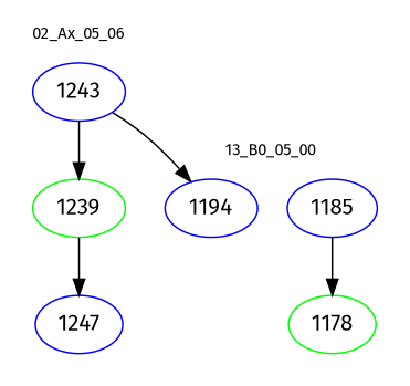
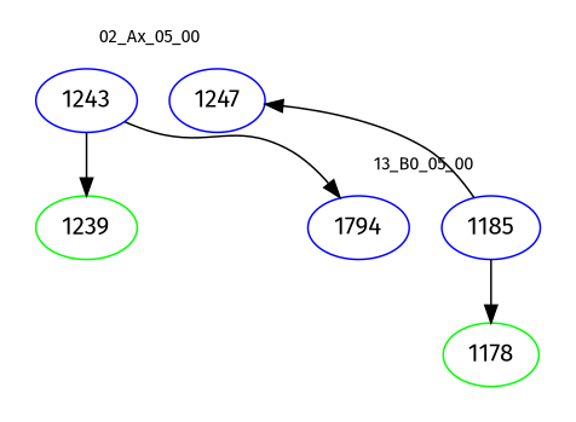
  digraph {
    fontname="Fira Sans"
    node [color=blue fontname="Fira Sans"]
    edge [color=black fontname="Fira Sans"]
    n1 [label=1243]
    n2 [color=green label=1239]
    n3 [label=1247]
    n4 [label=1185]
    n5 [color=green label=1178]
-   n6 [label=1194]
+   n6 [label=1794]
    subgraph cluster_1 {
      color=white
      fontsize=10
-     label="02_Ax_05_06"
+     label="02_Ax_05_00"
      n1
      n2
      n3
    }
    subgraph cluster_2 {
      color=white
      fontsize=10
      label="13_B0_05_00"
      n4
      n5
      n6
    }
    n1 -> n2
    n1 -> n6
-   n2 -> n3
+   n4 -> n3
    n4 -> n5
  }
